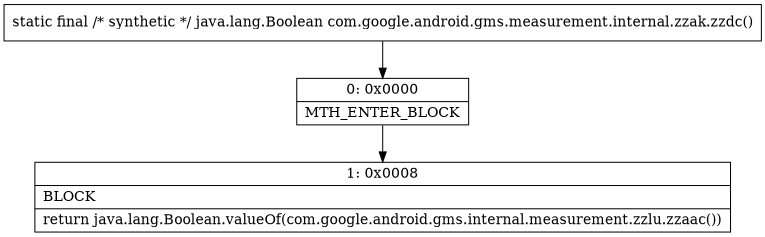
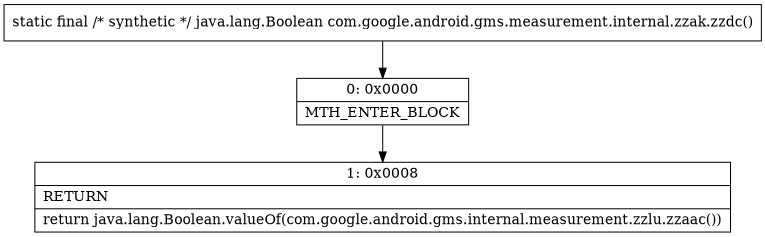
  digraph {
    node [shape=record]
    n1 [label="{0\:\ 0x0000|MTH_ENTER_BLOCK\l}"]
-   n2 [label="{1\:\ 0x0008|BLOCK\l|return java.lang.Boolean.valueOf(com.google.android.gms.internal.measurement.zzlu.zzaac())\l}"]
+   n2 [label="{1\:\ 0x0008|RETURN\l|return java.lang.Boolean.valueOf(com.google.android.gms.internal.measurement.zzlu.zzaac())\l}"]
    n3 [label="{static final \/* synthetic *\/ java.lang.Boolean com.google.android.gms.measurement.internal.zzak.zzdc() }"]
    n1 -> n2
    n3 -> n1
  }
